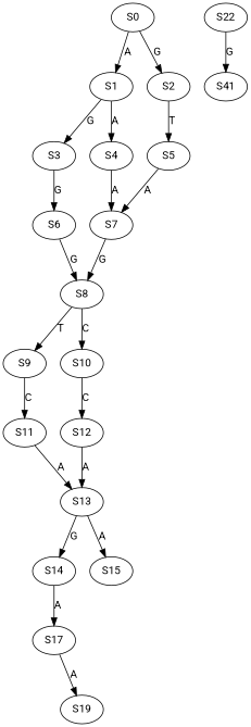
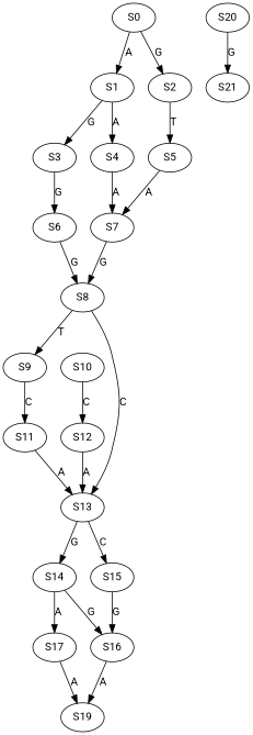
  strict digraph {
    fontname=Roboto
    node [fontname=Roboto]
    edge [fontname=Roboto]
    S0
    S1
    S2
    S3
    S4
    S5
    S6
    S7
    S8
    S9
    S10
    S11
    S12
    S13
    S14
    S15
+   S16
    S17
    S19
-   S20 [label=S22]
-   S21 [label=S41]
+   S20
+   S21
    S0 -> S1 [label=A]
    S0 -> S2 [label=G]
    S1 -> S3 [label=G]
    S1 -> S4 [label=A]
    S2 -> S5 [label=T]
    S3 -> S6 [label=G]
    S4 -> S7 [label=A]
    S5 -> S7 [label=A]
    S6 -> S8 [label=G]
    S7 -> S8 [label=G]
    S8 -> S9 [label=T]
-   S8 -> S10 [label=C]
+   S8 -> S13 [label=C]
    S9 -> S11 [label=C]
    S10 -> S12 [label=C]
    S11 -> S13 [label=A]
    S12 -> S13 [label=A]
    S13 -> S14 [label=G]
-   S13 -> S15 [label=A]
+   S13 -> S15 [label=C]
+   S14 -> S16 [label=G]
    S14 -> S17 [label=A]
+   S15 -> S16 [label=G]
+   S16 -> S19 [label=A]
    S17 -> S19 [label=A]
    S20 -> S21 [label=G]
  }
